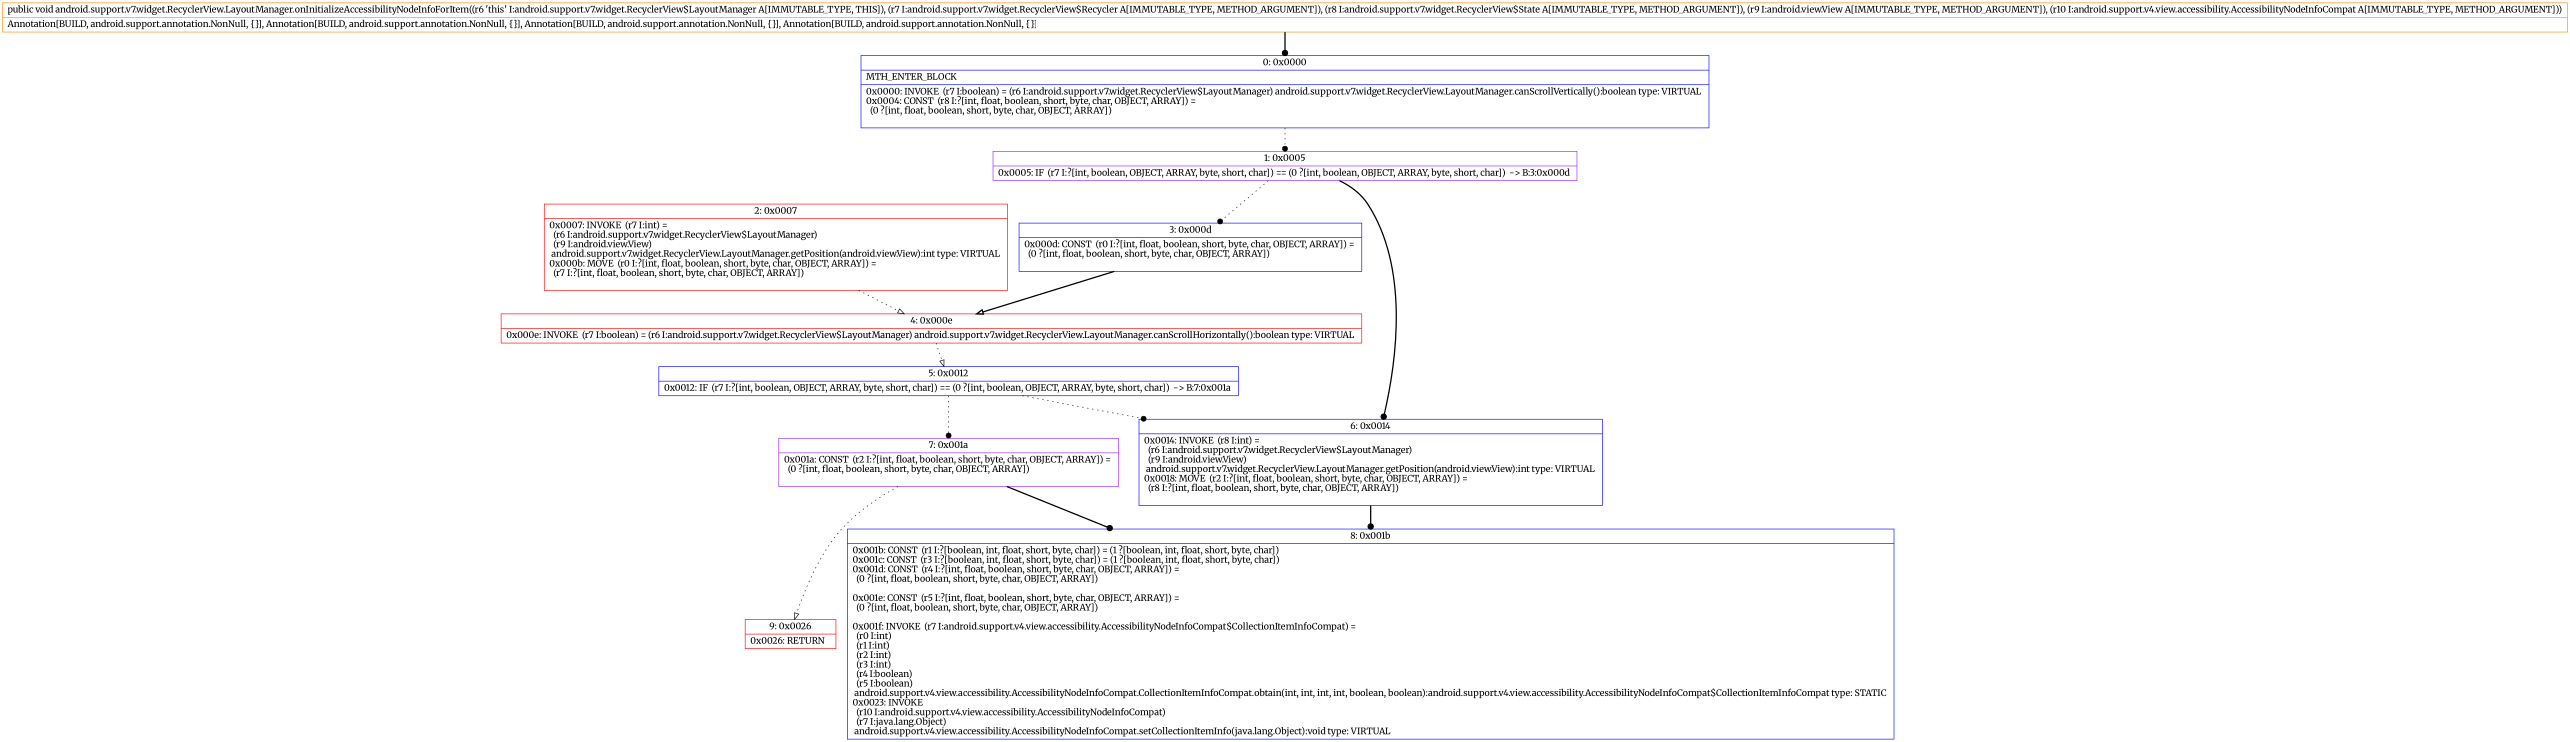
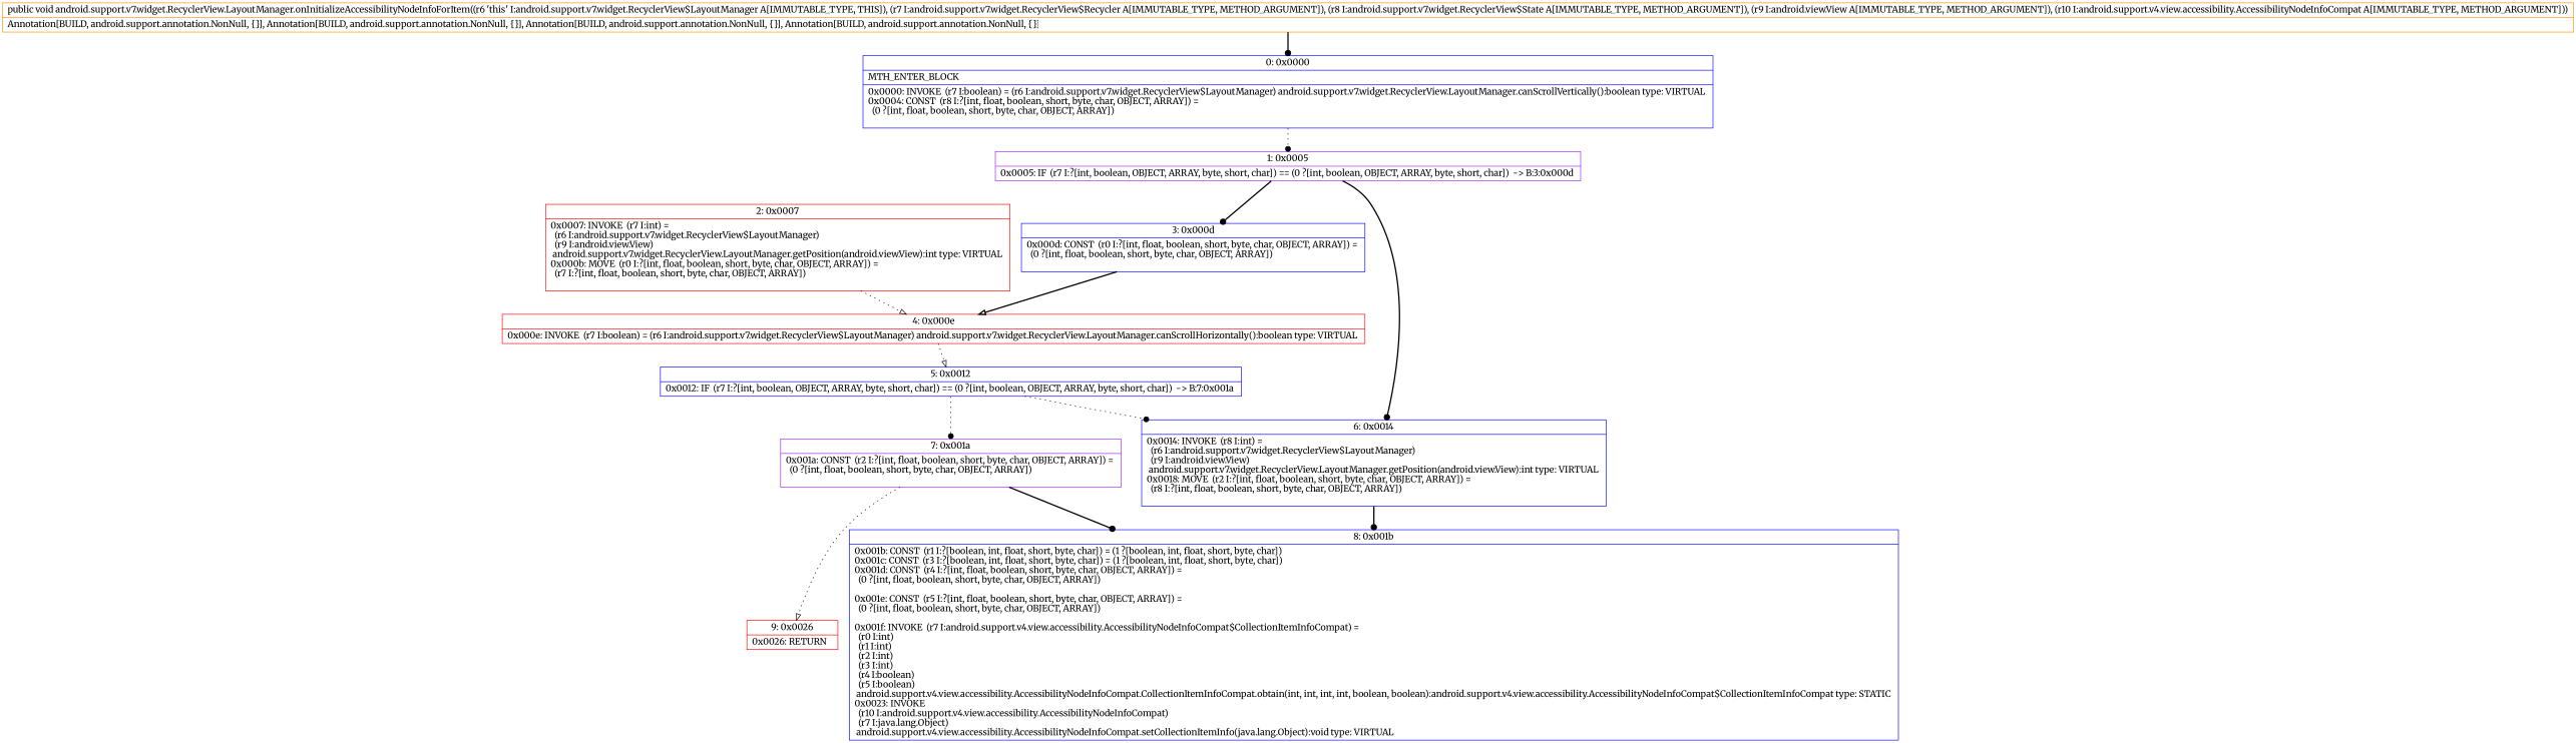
  digraph {
    fontname=Merriweather
    node [color=blue fontname=Merriweather shape=record]
    edge [arrowhead=dot fontname=Merriweather style=dotted]
    n1 [label="{0\:\ 0x0000|MTH_ENTER_BLOCK\l|0x0000: INVOKE  (r7 I:boolean) = (r6 I:android.support.v7.widget.RecyclerView$LayoutManager) android.support.v7.widget.RecyclerView.LayoutManager.canScrollVertically():boolean type: VIRTUAL \l0x0004: CONST  (r8 I:?[int, float, boolean, short, byte, char, OBJECT, ARRAY]) = \l  (0 ?[int, float, boolean, short, byte, char, OBJECT, ARRAY])\l \l}"]
    n2 [color=purple label="{1\:\ 0x0005|0x0005: IF  (r7 I:?[int, boolean, OBJECT, ARRAY, byte, short, char]) == (0 ?[int, boolean, OBJECT, ARRAY, byte, short, char])  \-\> B:3:0x000d \l}"]
    n3 [label="{3\:\ 0x000d|0x000d: CONST  (r0 I:?[int, float, boolean, short, byte, char, OBJECT, ARRAY]) = \l  (0 ?[int, float, boolean, short, byte, char, OBJECT, ARRAY])\l \l}"]
    n4 [label="{6\:\ 0x0014|0x0014: INVOKE  (r8 I:int) = \l  (r6 I:android.support.v7.widget.RecyclerView$LayoutManager)\l  (r9 I:android.view.View)\l android.support.v7.widget.RecyclerView.LayoutManager.getPosition(android.view.View):int type: VIRTUAL \l0x0018: MOVE  (r2 I:?[int, float, boolean, short, byte, char, OBJECT, ARRAY]) = \l  (r8 I:?[int, float, boolean, short, byte, char, OBJECT, ARRAY])\l \l}"]
    n5 [color=red label="{2\:\ 0x0007|0x0007: INVOKE  (r7 I:int) = \l  (r6 I:android.support.v7.widget.RecyclerView$LayoutManager)\l  (r9 I:android.view.View)\l android.support.v7.widget.RecyclerView.LayoutManager.getPosition(android.view.View):int type: VIRTUAL \l0x000b: MOVE  (r0 I:?[int, float, boolean, short, byte, char, OBJECT, ARRAY]) = \l  (r7 I:?[int, float, boolean, short, byte, char, OBJECT, ARRAY])\l \l}"]
    n6 [color=red label="{4\:\ 0x000e|0x000e: INVOKE  (r7 I:boolean) = (r6 I:android.support.v7.widget.RecyclerView$LayoutManager) android.support.v7.widget.RecyclerView.LayoutManager.canScrollHorizontally():boolean type: VIRTUAL \l}"]
    n7 [label="{5\:\ 0x0012|0x0012: IF  (r7 I:?[int, boolean, OBJECT, ARRAY, byte, short, char]) == (0 ?[int, boolean, OBJECT, ARRAY, byte, short, char])  \-\> B:7:0x001a \l}"]
    n8 [color=purple label="{7\:\ 0x001a|0x001a: CONST  (r2 I:?[int, float, boolean, short, byte, char, OBJECT, ARRAY]) = \l  (0 ?[int, float, boolean, short, byte, char, OBJECT, ARRAY])\l \l}"]
    n9 [label="{8\:\ 0x001b|0x001b: CONST  (r1 I:?[boolean, int, float, short, byte, char]) = (1 ?[boolean, int, float, short, byte, char]) \l0x001c: CONST  (r3 I:?[boolean, int, float, short, byte, char]) = (1 ?[boolean, int, float, short, byte, char]) \l0x001d: CONST  (r4 I:?[int, float, boolean, short, byte, char, OBJECT, ARRAY]) = \l  (0 ?[int, float, boolean, short, byte, char, OBJECT, ARRAY])\l \l0x001e: CONST  (r5 I:?[int, float, boolean, short, byte, char, OBJECT, ARRAY]) = \l  (0 ?[int, float, boolean, short, byte, char, OBJECT, ARRAY])\l \l0x001f: INVOKE  (r7 I:android.support.v4.view.accessibility.AccessibilityNodeInfoCompat$CollectionItemInfoCompat) = \l  (r0 I:int)\l  (r1 I:int)\l  (r2 I:int)\l  (r3 I:int)\l  (r4 I:boolean)\l  (r5 I:boolean)\l android.support.v4.view.accessibility.AccessibilityNodeInfoCompat.CollectionItemInfoCompat.obtain(int, int, int, int, boolean, boolean):android.support.v4.view.accessibility.AccessibilityNodeInfoCompat$CollectionItemInfoCompat type: STATIC \l0x0023: INVOKE  \l  (r10 I:android.support.v4.view.accessibility.AccessibilityNodeInfoCompat)\l  (r7 I:java.lang.Object)\l android.support.v4.view.accessibility.AccessibilityNodeInfoCompat.setCollectionItemInfo(java.lang.Object):void type: VIRTUAL \l}"]
    n10 [color=red label="{9\:\ 0x0026|0x0026: RETURN   \l}"]
    n11 [color=darkorange label="{public void android.support.v7.widget.RecyclerView.LayoutManager.onInitializeAccessibilityNodeInfoForItem((r6 'this' I:android.support.v7.widget.RecyclerView$LayoutManager A[IMMUTABLE_TYPE, THIS]), (r7 I:android.support.v7.widget.RecyclerView$Recycler A[IMMUTABLE_TYPE, METHOD_ARGUMENT]), (r8 I:android.support.v7.widget.RecyclerView$State A[IMMUTABLE_TYPE, METHOD_ARGUMENT]), (r9 I:android.view.View A[IMMUTABLE_TYPE, METHOD_ARGUMENT]), (r10 I:android.support.v4.view.accessibility.AccessibilityNodeInfoCompat A[IMMUTABLE_TYPE, METHOD_ARGUMENT]))  | Annotation[BUILD, android.support.annotation.NonNull, \{\}], Annotation[BUILD, android.support.annotation.NonNull, \{\}], Annotation[BUILD, android.support.annotation.NonNull, \{\}], Annotation[BUILD, android.support.annotation.NonNull, \{\}]\l}"]
    n1 -> n2
-   n2 -> n3
+   n2 -> n3 [style=bold]
    n2 -> n4 [style=bold]
    n3 -> n6 [arrowhead=onormal style=bold]
    n4 -> n9 [style=bold]
    n5 -> n6 [arrowhead=onormal]
    n6 -> n7 [arrowhead=onormal]
    n7 -> n4
    n7 -> n8
    n8 -> n9 [style=bold]
    n8 -> n10 [arrowhead=onormal]
    n11 -> n1 [style=bold]
  }
